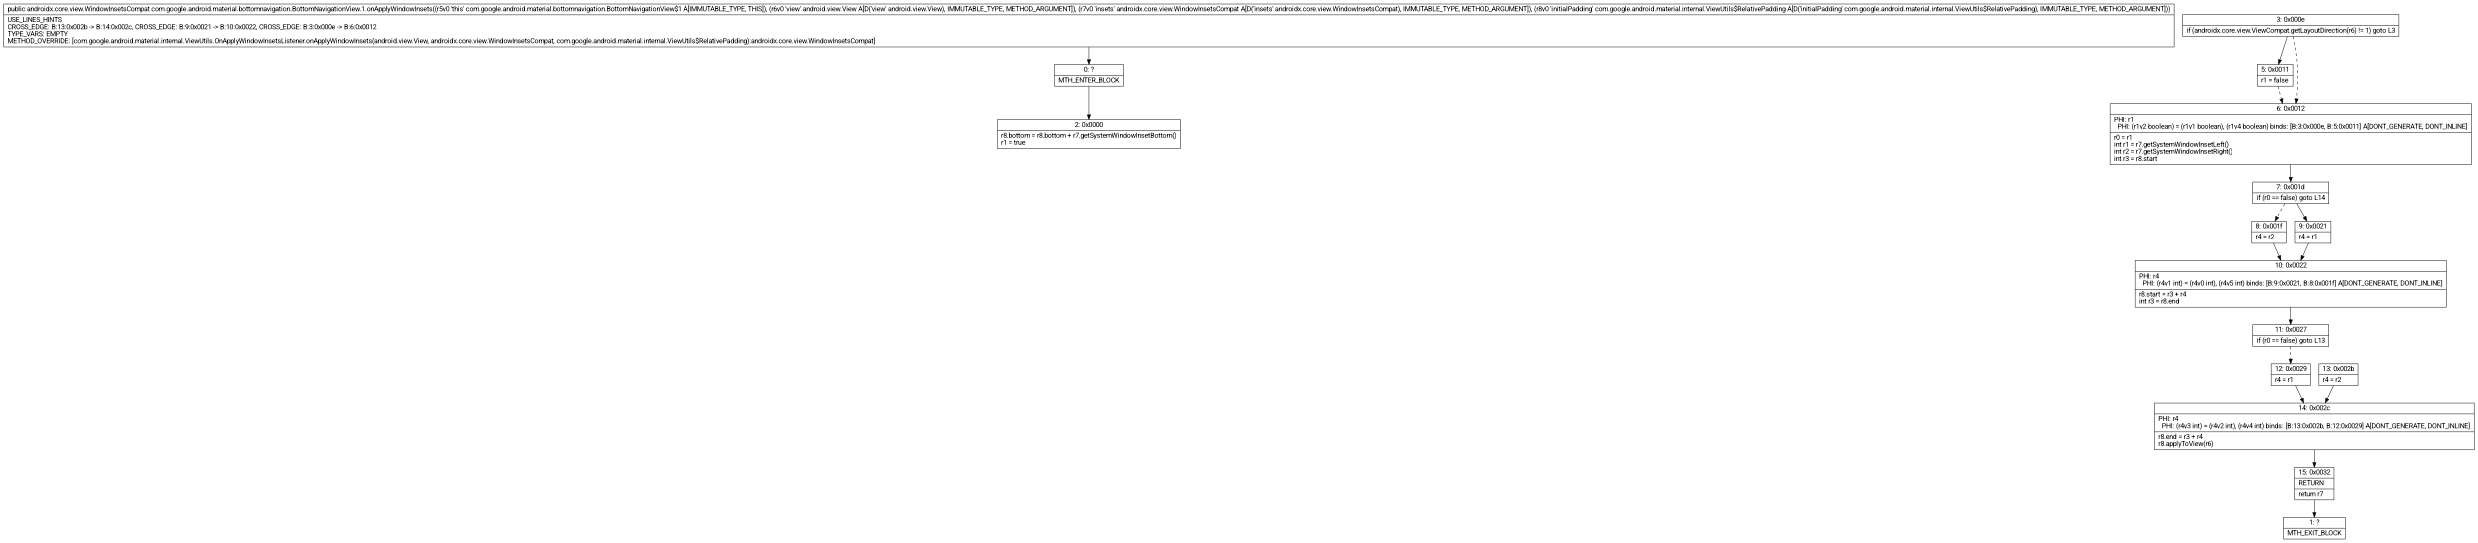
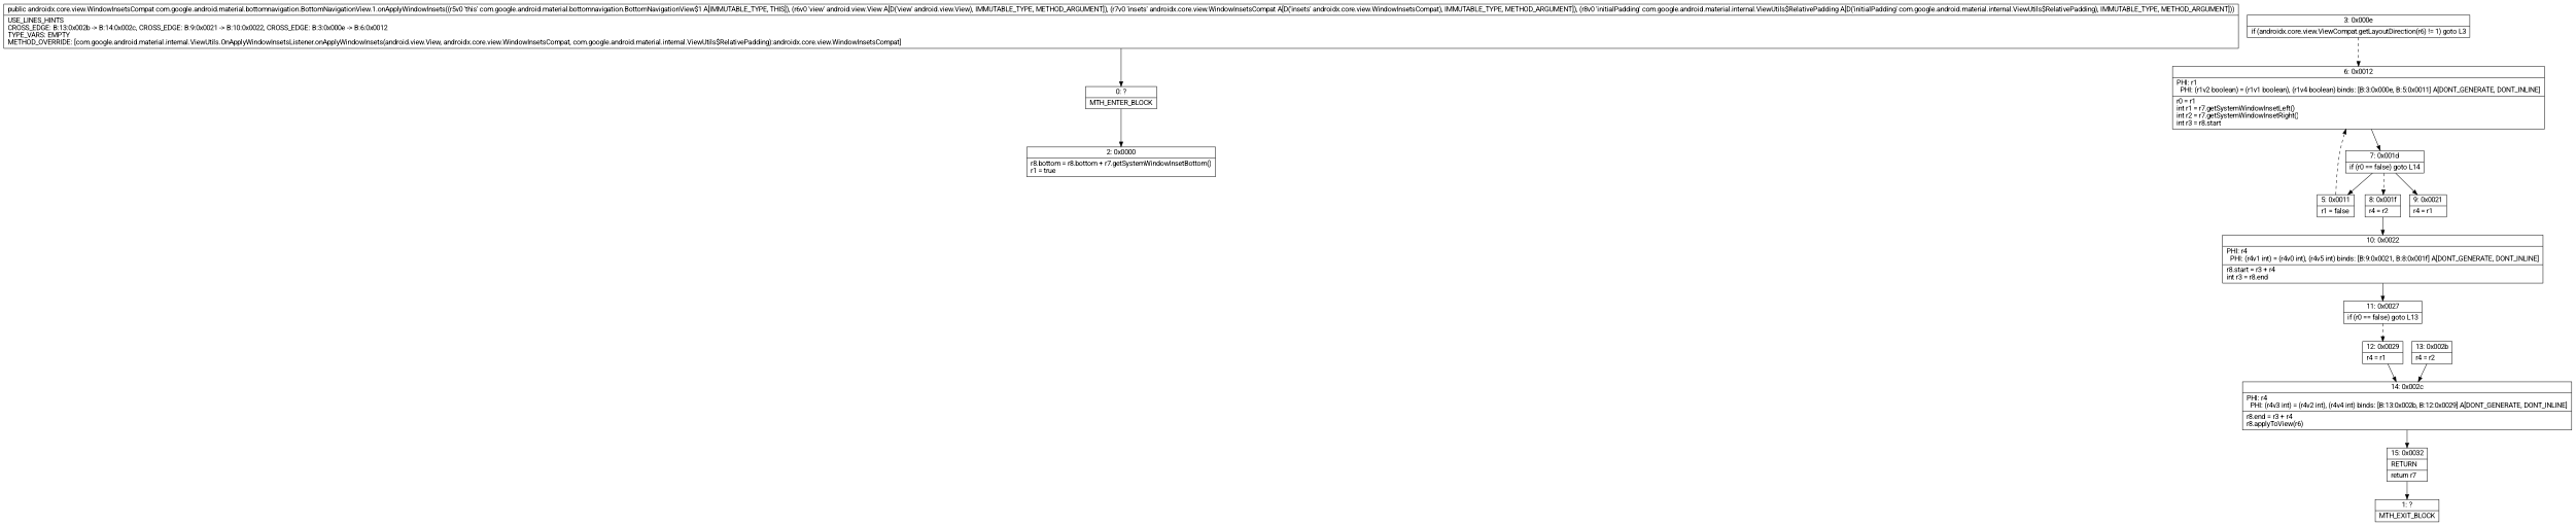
  digraph {
    fontname=Roboto
    node [fontname=Roboto shape=record]
    edge [fontname=Roboto]
    n1 [label="{0\:\ ?|MTH_ENTER_BLOCK\l}"]
    n2 [label="{2\:\ 0x0000|r8.bottom = r8.bottom + r7.getSystemWindowInsetBottom()\lr1 = true\l}"]
    n3 [label="{3\:\ 0x000e|if (androidx.core.view.ViewCompat.getLayoutDirection(r6) != 1) goto L3\l}"]
    n4 [label="{5\:\ 0x0011|r1 = false\l}"]
    n5 [label="{6\:\ 0x0012|PHI: r1 \l  PHI: (r1v2 boolean) = (r1v1 boolean), (r1v4 boolean) binds: [B:3:0x000e, B:5:0x0011] A[DONT_GENERATE, DONT_INLINE]\l|r0 = r1\lint r1 = r7.getSystemWindowInsetLeft()\lint r2 = r7.getSystemWindowInsetRight()\lint r3 = r8.start\l}"]
    n6 [label="{7\:\ 0x001d|if (r0 == false) goto L14\l}"]
    n7 [label="{8\:\ 0x001f|r4 = r2\l}"]
    n8 [label="{9\:\ 0x0021|r4 = r1\l}"]
    n9 [label="{10\:\ 0x0022|PHI: r4 \l  PHI: (r4v1 int) = (r4v0 int), (r4v5 int) binds: [B:9:0x0021, B:8:0x001f] A[DONT_GENERATE, DONT_INLINE]\l|r8.start = r3 + r4\lint r3 = r8.end\l}"]
    n10 [label="{11\:\ 0x0027|if (r0 == false) goto L13\l}"]
    n11 [label="{12\:\ 0x0029|r4 = r1\l}"]
    n12 [label="{14\:\ 0x002c|PHI: r4 \l  PHI: (r4v3 int) = (r4v2 int), (r4v4 int) binds: [B:13:0x002b, B:12:0x0029] A[DONT_GENERATE, DONT_INLINE]\l|r8.end = r3 + r4\lr8.applyToView(r6)\l}"]
    n13 [label="{13\:\ 0x002b|r4 = r2\l}"]
    n14 [label="{15\:\ 0x0032|RETURN\l|return r7\l}"]
    n15 [label="{1\:\ ?|MTH_EXIT_BLOCK\l}"]
    n16 [label="{public androidx.core.view.WindowInsetsCompat com.google.android.material.bottomnavigation.BottomNavigationView.1.onApplyWindowInsets((r5v0 'this' com.google.android.material.bottomnavigation.BottomNavigationView$1 A[IMMUTABLE_TYPE, THIS]), (r6v0 'view' android.view.View A[D('view' android.view.View), IMMUTABLE_TYPE, METHOD_ARGUMENT]), (r7v0 'insets' androidx.core.view.WindowInsetsCompat A[D('insets' androidx.core.view.WindowInsetsCompat), IMMUTABLE_TYPE, METHOD_ARGUMENT]), (r8v0 'initialPadding' com.google.android.material.internal.ViewUtils$RelativePadding A[D('initialPadding' com.google.android.material.internal.ViewUtils$RelativePadding), IMMUTABLE_TYPE, METHOD_ARGUMENT]))  | USE_LINES_HINTS\lCROSS_EDGE: B:13:0x002b \-\> B:14:0x002c, CROSS_EDGE: B:9:0x0021 \-\> B:10:0x0022, CROSS_EDGE: B:3:0x000e \-\> B:6:0x0012\lTYPE_VARS: EMPTY\lMETHOD_OVERRIDE: [com.google.android.material.internal.ViewUtils.OnApplyWindowInsetsListener.onApplyWindowInsets(android.view.View, androidx.core.view.WindowInsetsCompat, com.google.android.material.internal.ViewUtils$RelativePadding):androidx.core.view.WindowInsetsCompat]\l}"]
    n1 -> n2
-   n3 -> n4
+   n6 -> n4
    n3 -> n5 [style=dashed]
    n4 -> n5 [style=dashed]
    n5 -> n6
    n6 -> n7 [style=dashed]
    n6 -> n8
    n7 -> n9
-   n8 -> n9
    n9 -> n10
    n10 -> n11 [style=dashed]
    n11 -> n12
    n12 -> n14
    n13 -> n12
    n14 -> n15
    n16 -> n1
  }
